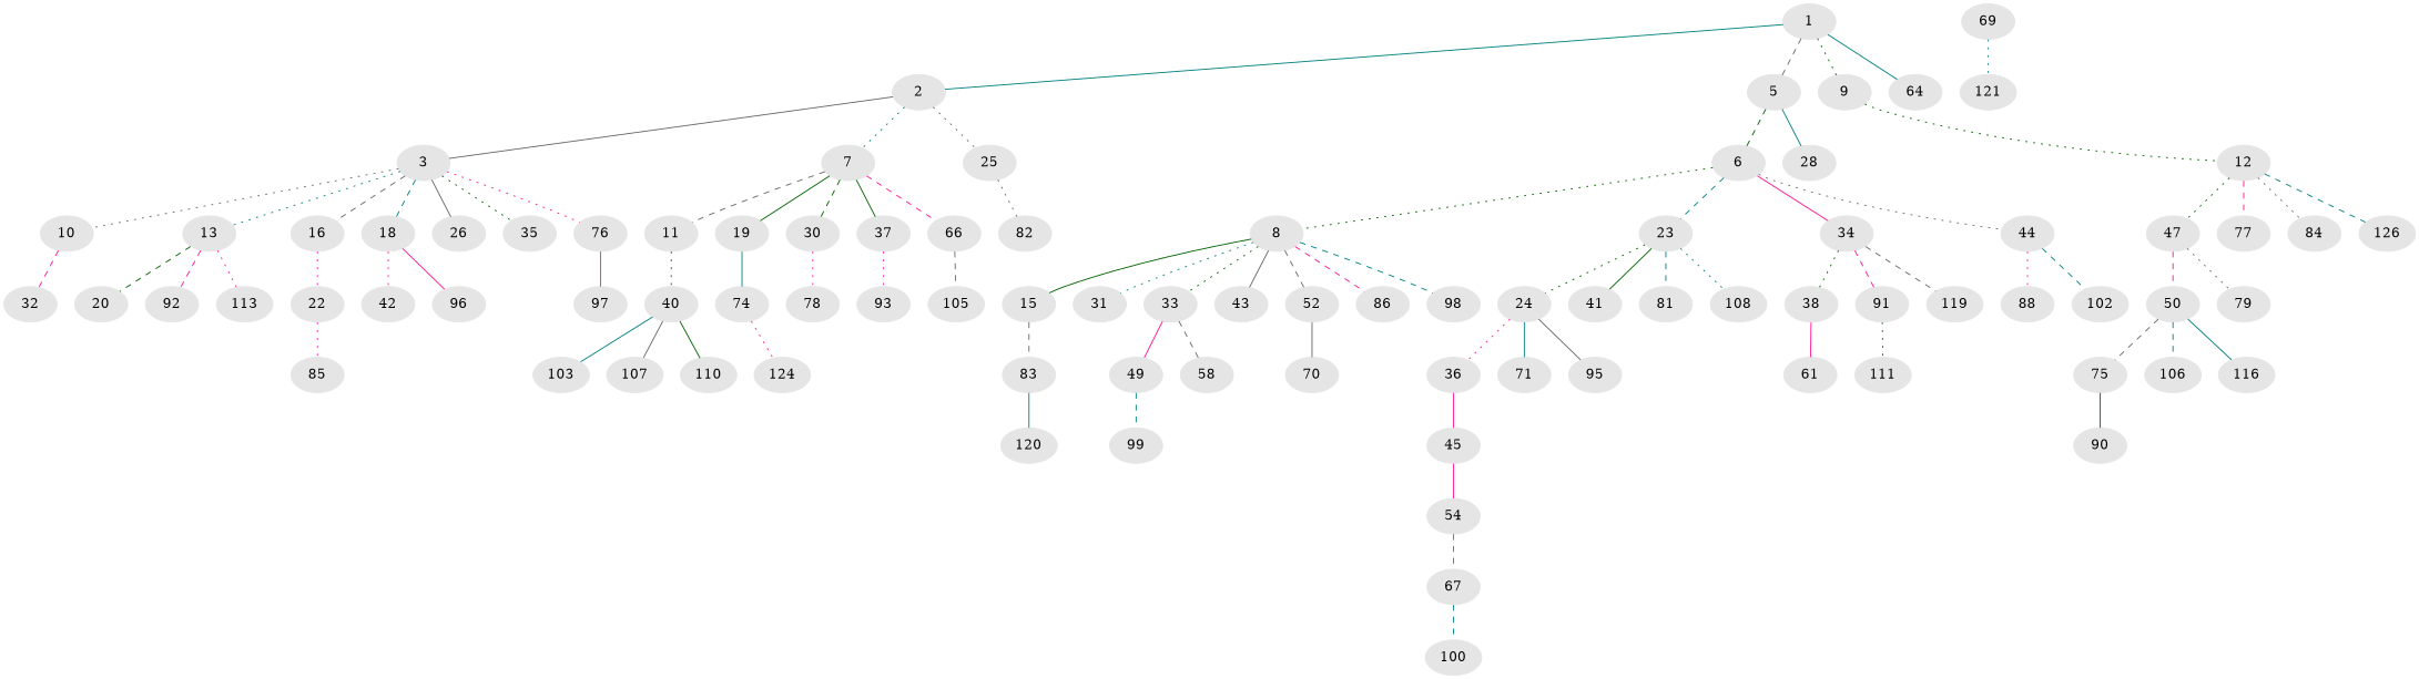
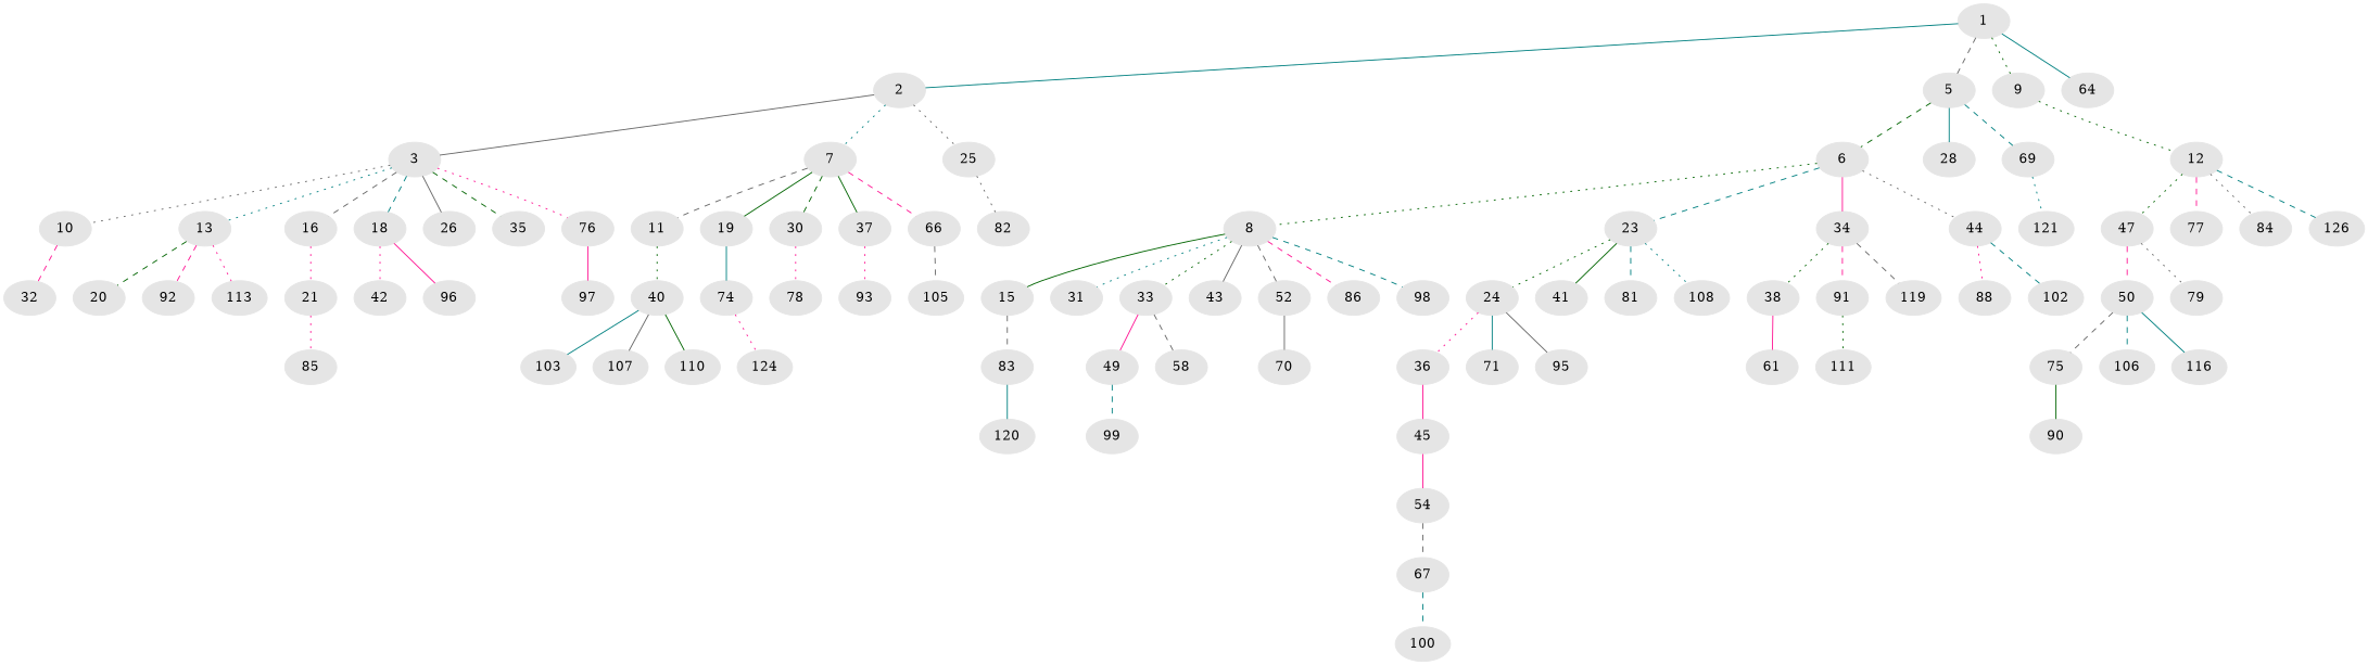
  graph {
    node [color=gray90 style=filled]
    edge [color=deeppink style=dashed]
    1 [super="+4"]
    2 [super="+14"]
    5 [super="+56"]
    9 [super="+46"]
    64
    3 [super="+17"]
    7 [super="+29"]
    25 [super="+63"]
    6 [super="+22"]
    28
    69 [super="+109"]
    12 [super="+122"]
    10 [super="+112"]
    13 [super="+53"]
    16
    18 [super="+27"]
    26 [super="+123"]
    35
    76 [super="+117"]
    11
    19 [super="+60"]
    30
    37
    66
    82 [super="+127"]
    32 [super="+68"]
    20 [super="+39"]
    92
    113
-   21 [super="+104" label=22]
+   21 [super="+104"]
    42
    96
    97
    8 [super="+48"]
    23
    34 [super="+87"]
    44 [super="+55"]
    121
    15 [super="+125"]
    31
    33 [super="+57"]
    43
    52
    86
    98
    24 [super="+51"]
    41 [super="+89"]
    81
    108
    38
    91
    119
    88
    102 [super="+118"]
    40 [super="+65"]
    74 [super="+94"]
    78
    93 [super="+115"]
    105
    83
    49
    58
    70
    47 [super="+72"]
    77
    84
    126
    103
    107
    110
    50 [super="+73"]
    79
    120
    85
    124
    36
    71
    95
    45 [super="+59"]
    99
    61
    111
    54 [super="+101"]
    67
    75 [super="+114"]
    106
    116
    90
    100
    1 -- 2 [color=teal style=solid]
    1 -- 5 [color=gray40]
    1 -- 9 [color=darkgreen style=dotted]
    1 -- 64 [color=teal style=solid]
    2 -- 3 [color=gray40 style=solid]
    2 -- 7 [color=teal style=dotted]
    2 -- 25 [color=gray40 style=dotted]
    5 -- 6 [color=darkgreen]
    5 -- 28 [color=teal style=solid]
+   5 -- 69 [color=teal]
    9 -- 12 [color=darkgreen style=dotted]
    3 -- 10 [color=gray40 style=dotted]
    3 -- 13 [color=teal style=dotted]
    3 -- 16 [color=gray40]
    3 -- 18 [color=teal]
    3 -- 26 [color=gray40 style=solid]
-   3 -- 35 [color=darkgreen style=dotted]
+   3 -- 35 [color=darkgreen]
    3 -- 76 [style=dotted]
    7 -- 11 [color=gray40]
    7 -- 19 [color=darkgreen style=solid]
    7 -- 30 [color=darkgreen]
    7 -- 37 [color=darkgreen style=solid]
    7 -- 66
    25 -- 82 [color=gray40 style=dotted]
    6 -- 8 [color=darkgreen style=dotted]
    6 -- 23 [color=teal]
    6 -- 34 [style=solid]
    6 -- 44 [color=gray40 style=dotted]
    69 -- 121 [color=teal style=dotted]
    12 -- 47 [color=darkgreen style=dotted]
    12 -- 77
    12 -- 84 [color=gray40 style=dotted]
    12 -- 126 [color=teal]
    10 -- 32
    13 -- 20 [color=darkgreen]
    13 -- 92
    13 -- 113 [style=dotted]
    16 -- 21 [style=dotted]
    18 -- 42 [style=dotted]
    18 -- 96 [style=solid]
    76 -- 97 [style=solid]
    11 -- 40 [color=darkgreen style=dotted]
    19 -- 74 [color=teal style=solid]
    30 -- 78 [style=dotted]
    37 -- 93 [style=dotted]
    66 -- 105 [color=gray40]
    21 -- 85 [style=dotted]
    8 -- 15 [color=darkgreen style=solid]
    8 -- 31 [color=teal style=dotted]
    8 -- 33 [color=darkgreen style=dotted]
    8 -- 43 [color=gray40 style=solid]
    8 -- 52 [color=gray40]
    8 -- 86
    8 -- 98 [color=teal]
    23 -- 24 [color=darkgreen style=dotted]
    23 -- 41 [color=darkgreen style=solid]
    23 -- 81 [color=teal]
    23 -- 108 [color=teal style=dotted]
    34 -- 38 [color=darkgreen style=dotted]
    34 -- 91
    34 -- 119 [color=gray40]
    44 -- 88 [style=dotted]
    44 -- 102 [color=teal]
    15 -- 83 [color=gray40]
    33 -- 49 [style=solid]
    33 -- 58 [color=gray40]
    52 -- 70 [color=gray40 style=solid]
    24 -- 36 [style=dotted]
    24 -- 71 [color=teal style=solid]
    24 -- 95 [color=gray40 style=solid]
    38 -- 61 [style=solid]
    91 -- 111 [color=darkgreen style=dotted]
    40 -- 103 [color=teal style=solid]
    40 -- 107 [color=gray40 style=solid]
    40 -- 110 [color=darkgreen style=solid]
    74 -- 124 [style=dotted]
    83 -- 120 [color=teal style=solid]
    49 -- 99 [color=teal]
    47 -- 50
    47 -- 79 [color=gray40 style=dotted]
    50 -- 75 [color=gray40]
    50 -- 106 [color=teal]
    50 -- 116 [color=teal style=solid]
    36 -- 45 [style=solid]
    45 -- 54 [style=solid]
    54 -- 67 [color=gray40]
    67 -- 100 [color=teal]
    75 -- 90 [color=darkgreen style=solid]
  }
